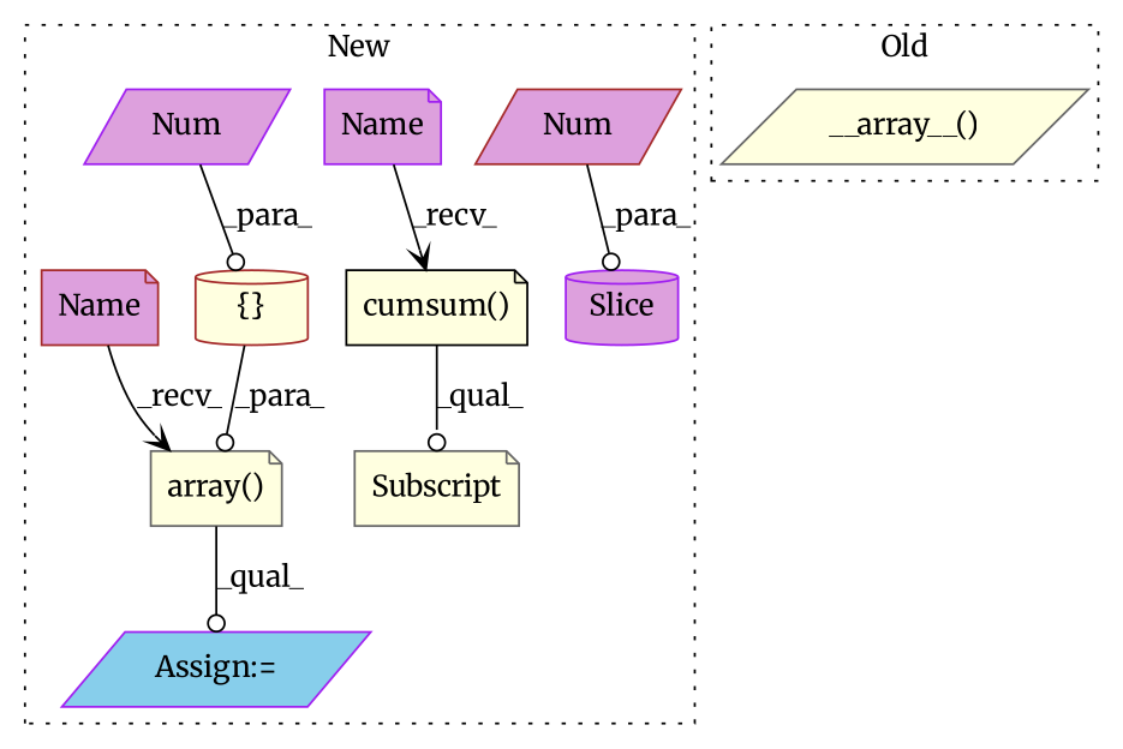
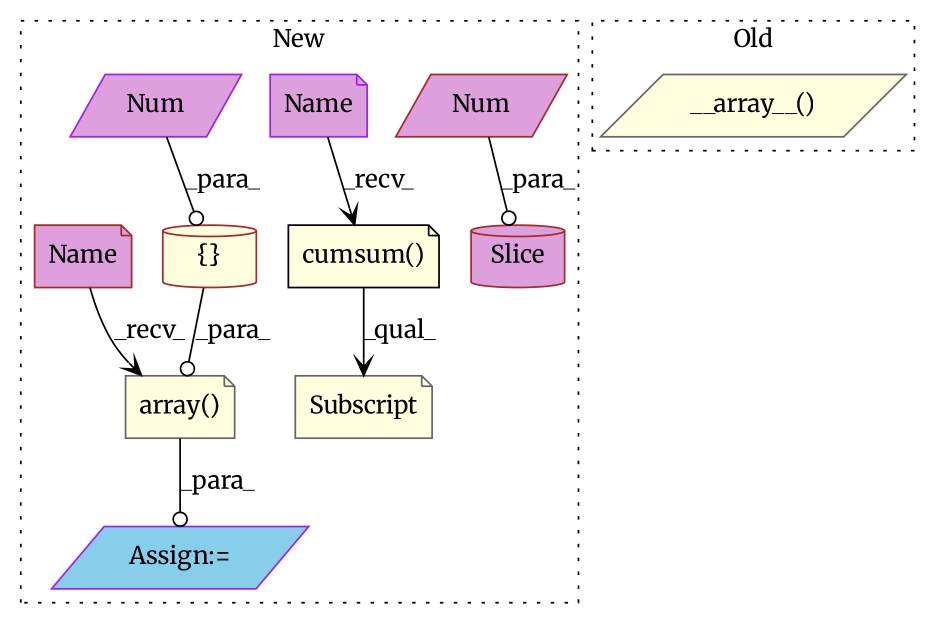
  digraph {
    fontname=Merriweather
    node [a=75 color=brown fillcolor=lightyellow fontname=Merriweather l=2 shape=note style=filled]
    edge [arrowhead=odot fontname=Merriweather]
    n1 [color=gray40 l="9,1" label="array()" s="4763,4820"]
    n2 [color=black l="10,1" label="cumsum()" s="4777,4813"]
    n3 [a=63 color=gray40 l="42,0" label=Subscript s="4777,0"]
    n4 [a=59 l="1,0" label="{}" s="4772,4819" shape=cylinder]
-   n5 [a=80 color=purple fillcolor=plum l=3 label=Slice s=4815 shape=cylinder]
+   n5 [a=80 fillcolor=plum l=3 label=Slice s=4815 shape=cylinder]
    n6 [a=76 fillcolor=plum label=Num s=4816 shape=parallelogram]
    n7 [a=76 color=purple fillcolor=plum l=1 label=Num s=4773 shape=parallelogram]
    n8 [a=68 color=purple fillcolor=skyblue l=3 label="Assign:=" s=4760 shape=parallelogram]
    n9 [a=87 color=purple fillcolor=plum label=Name s=4777]
    n10 [a=87 fillcolor=plum label=Name s=4763]
    n11 [color=gray40 l="41,15" label="__array__()" s="3393,3478" shape=parallelogram]
    subgraph cluster_1 {
      label=New
      style=dotted
      n1
      n2
      n3
      n4
      n5
      n6
      n7
      n8
      n9
      n10
    }
    subgraph cluster_2 {
      label=Old
      style=dotted
      n11
    }
-   n1 -> n8 [label=_qual_]
-   n2 -> n3 [label=_qual_]
+   n1 -> n8 [label=_para_]
+   n2 -> n3 [arrowhead=vee label=_qual_]
    n4 -> n1 [label=_para_]
    n6 -> n5 [label=_para_]
    n7 -> n4 [label=_para_]
    n9 -> n2 [arrowhead=vee label=_recv_]
    n10 -> n1 [arrowhead=vee label=_recv_]
  }
